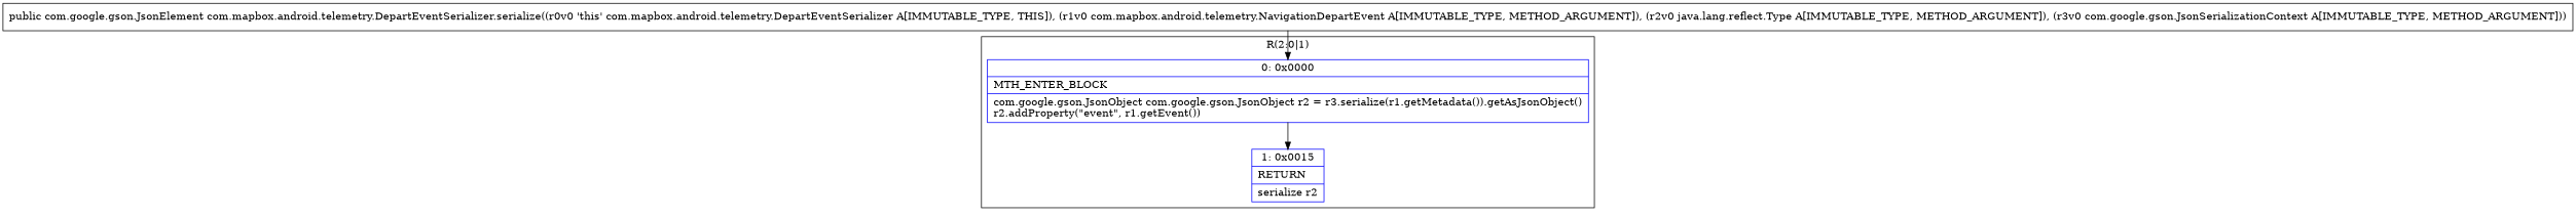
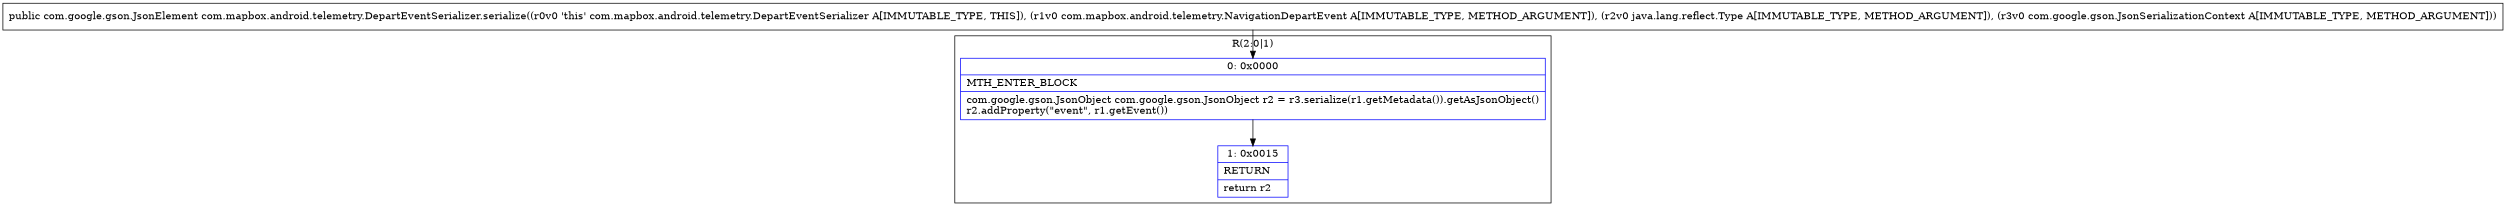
  digraph {
    node [color=blue shape=record]
    n1 [label="{0\:\ 0x0000|MTH_ENTER_BLOCK\l|com.google.gson.JsonObject com.google.gson.JsonObject r2 = r3.serialize(r1.getMetadata()).getAsJsonObject()\lr2.addProperty(\"event\", r1.getEvent())\l}"]
-   n2 [label="{1\:\ 0x0015|RETURN\l|serialize r2\l}"]
+   n2 [label="{1\:\ 0x0015|RETURN\l|return r2\l}"]
    n3 [label="{public com.google.gson.JsonElement com.mapbox.android.telemetry.DepartEventSerializer.serialize((r0v0 'this' com.mapbox.android.telemetry.DepartEventSerializer A[IMMUTABLE_TYPE, THIS]), (r1v0 com.mapbox.android.telemetry.NavigationDepartEvent A[IMMUTABLE_TYPE, METHOD_ARGUMENT]), (r2v0 java.lang.reflect.Type A[IMMUTABLE_TYPE, METHOD_ARGUMENT]), (r3v0 com.google.gson.JsonSerializationContext A[IMMUTABLE_TYPE, METHOD_ARGUMENT])) }" color=""]
    subgraph cluster_1 {
      label="R(2:0|1)"
      n1
      n2
    }
    n1 -> n2
    n3 -> n1
  }
